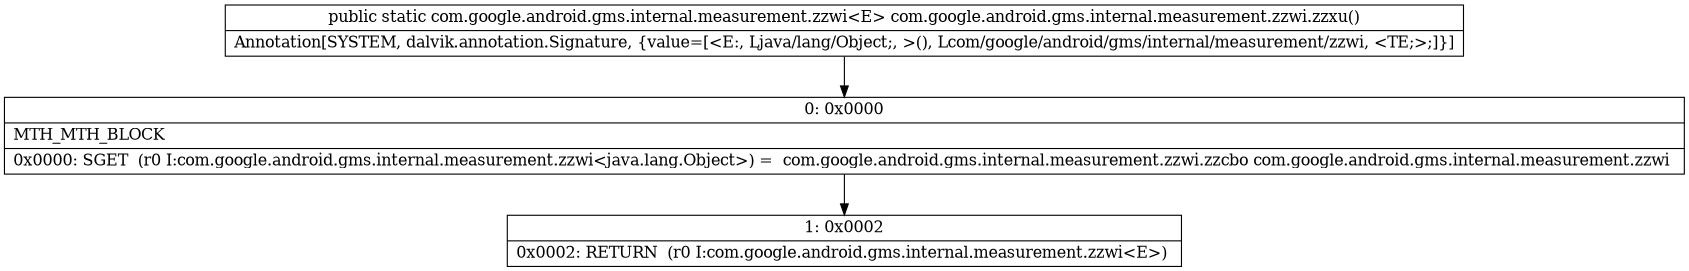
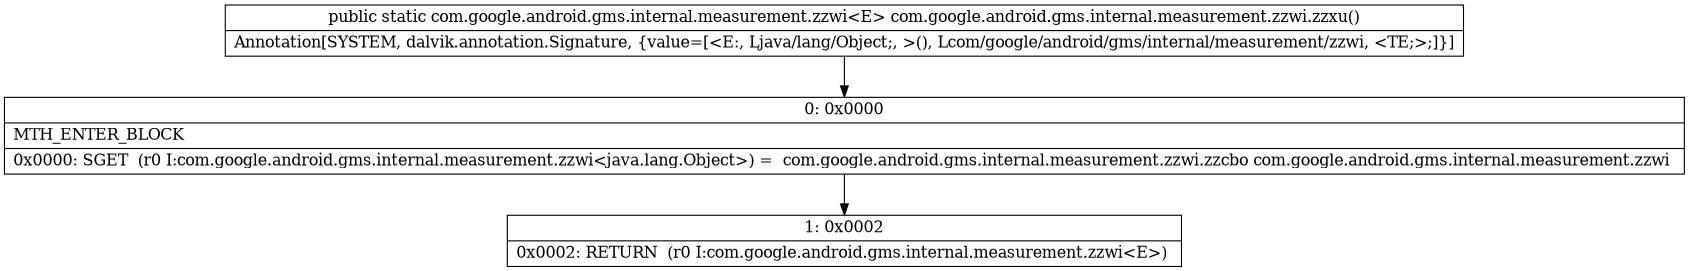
  digraph {
    node [shape=record]
-   n1 [label="{0\:\ 0x0000|MTH_MTH_BLOCK\l|0x0000: SGET  (r0 I:com.google.android.gms.internal.measurement.zzwi\<java.lang.Object\>) =  com.google.android.gms.internal.measurement.zzwi.zzcbo com.google.android.gms.internal.measurement.zzwi \l}"]
+   n1 [label="{0\:\ 0x0000|MTH_ENTER_BLOCK\l|0x0000: SGET  (r0 I:com.google.android.gms.internal.measurement.zzwi\<java.lang.Object\>) =  com.google.android.gms.internal.measurement.zzwi.zzcbo com.google.android.gms.internal.measurement.zzwi \l}"]
    n2 [label="{1\:\ 0x0002|0x0002: RETURN  (r0 I:com.google.android.gms.internal.measurement.zzwi\<E\>) \l}"]
    n3 [label="{public static com.google.android.gms.internal.measurement.zzwi\<E\> com.google.android.gms.internal.measurement.zzwi.zzxu()  | Annotation[SYSTEM, dalvik.annotation.Signature, \{value=[\<E:, Ljava\/lang\/Object;, \>(), Lcom\/google\/android\/gms\/internal\/measurement\/zzwi, \<TE;\>;]\}]\l}"]
    n1 -> n2
    n3 -> n1
  }
